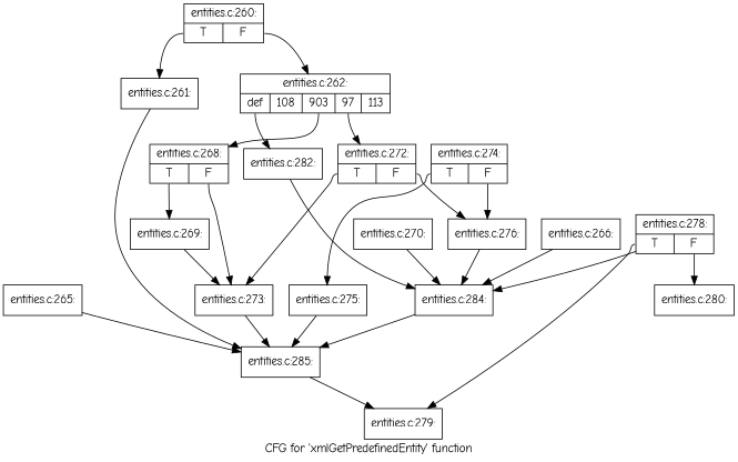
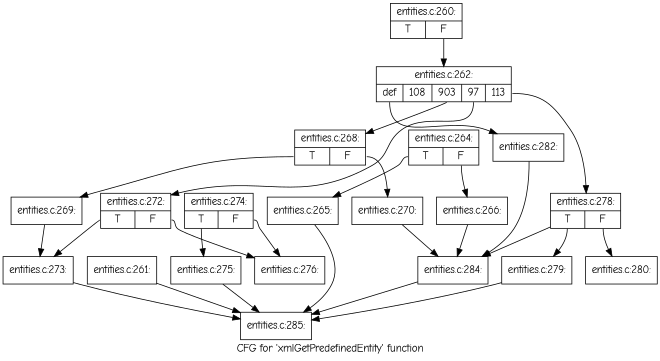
  digraph {
    fontname="Comic Neue"
    label="CFG for 'xmlGetPredefinedEntity' function"
    node [fontname="Comic Neue" shape=record]
    edge [fontname="Comic Neue"]
    n1 [label="{entities.c:260:|{<s0>T|<s1>F}}"]
    n2 [label="{entities.c:261:}"]
    n3 [label="{entities.c:262:|{<s0>def|<s1>108|<s2>903|<s3>97|<s4>113}}"]
    n4 [label="{entities.c:285:}"]
    n5 [label="{entities.c:282:}"]
    n6 [label="{entities.c:268:|{<s0>T|<s1>F}}"]
    n7 [label="{entities.c:272:|{<s0>T|<s1>F}}"]
    n8 [label="{entities.c:278:|{<s0>T|<s1>F}}"]
    n9 [label="{entities.c:284:}"]
+   n10 [label="{entities.c:264:|{<s0>T|<s1>F}}"]
    n11 [label="{entities.c:265:}"]
    n12 [label="{entities.c:266:}"]
    n13 [label="{entities.c:269:}"]
    n14 [label="{entities.c:270:}"]
    n15 [label="{entities.c:273:}"]
    n16 [label="{entities.c:276:}"]
    n17 [label="{entities.c:279:}"]
    n18 [label="{entities.c:280:}"]
    n19 [label="{entities.c:274:|{<s0>T|<s1>F}}"]
    n20 [label="{entities.c:275:}"]
-   n1 -> n2 [tailport=s0]
    n1 -> n3 [tailport=s1]
    n2 -> n4
    n3 -> n5 [tailport=s0]
    n3 -> n6 [tailport=s2]
    n3 -> n7 [tailport=s3]
+   n3 -> n8 [tailport=s4]
    n5 -> n9
    n6 -> n13 [tailport=s0]
-   n6 -> n15 [tailport=s1]
+   n6 -> n14 [tailport=s1]
    n7 -> n15 [tailport=s0]
    n7 -> n16 [tailport=s1]
    n8 -> n9
    n8 -> n17 [tailport=s0]
    n8 -> n18 [tailport=s1]
    n9 -> n4
+   n10 -> n11 [tailport=s0]
+   n10 -> n12 [tailport=s1]
    n11 -> n4
    n12 -> n9
    n13 -> n15
    n14 -> n9
    n15 -> n4
-   n16 -> n9
-   n4 -> n17
+   n17 -> n4
    n19 -> n16 [tailport=s1]
    n19 -> n20 [tailport=s0]
    n20 -> n4
  }
